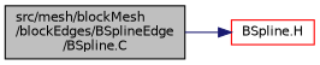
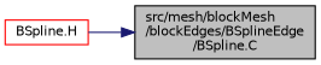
  digraph {
    rankdir=LR
    node [fontname=Helvetica fontsize=10 shape=record]
    n1 [color=black fillcolor=grey75 fontcolor=black height=0.2 label="src/mesh/blockMesh\l/blockEdges/BSplineEdge\l/BSpline.C" style=filled width=0.4]
    n2 [color=red height=0.2 label="BSpline.H" width=0.4]
-   n1 -> n2 [color=midnightblue fontname=Helvetica fontsize=10 labelfontname=Helvetica labelfontsize=10 style=solid arrowhead=normal]
+   n2 -> n1 [color=midnightblue fontname=Helvetica fontsize=10 labelfontname=Helvetica labelfontsize=10 style=solid arrowhead=normal]
  }
